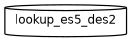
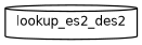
  digraph {
    rankdir=TB
-   n1 [color=black fillcolor=white fontname=Helvetica fontsize=10 height=0.2 label=lookup_es5_des2 shape=cylinder style=filled width=0.4]
+   n1 [color=black fillcolor=white fontname=Helvetica fontsize=10 height=0.2 label=lookup_es2_des2 shape=cylinder style=filled width=0.4]
  }
